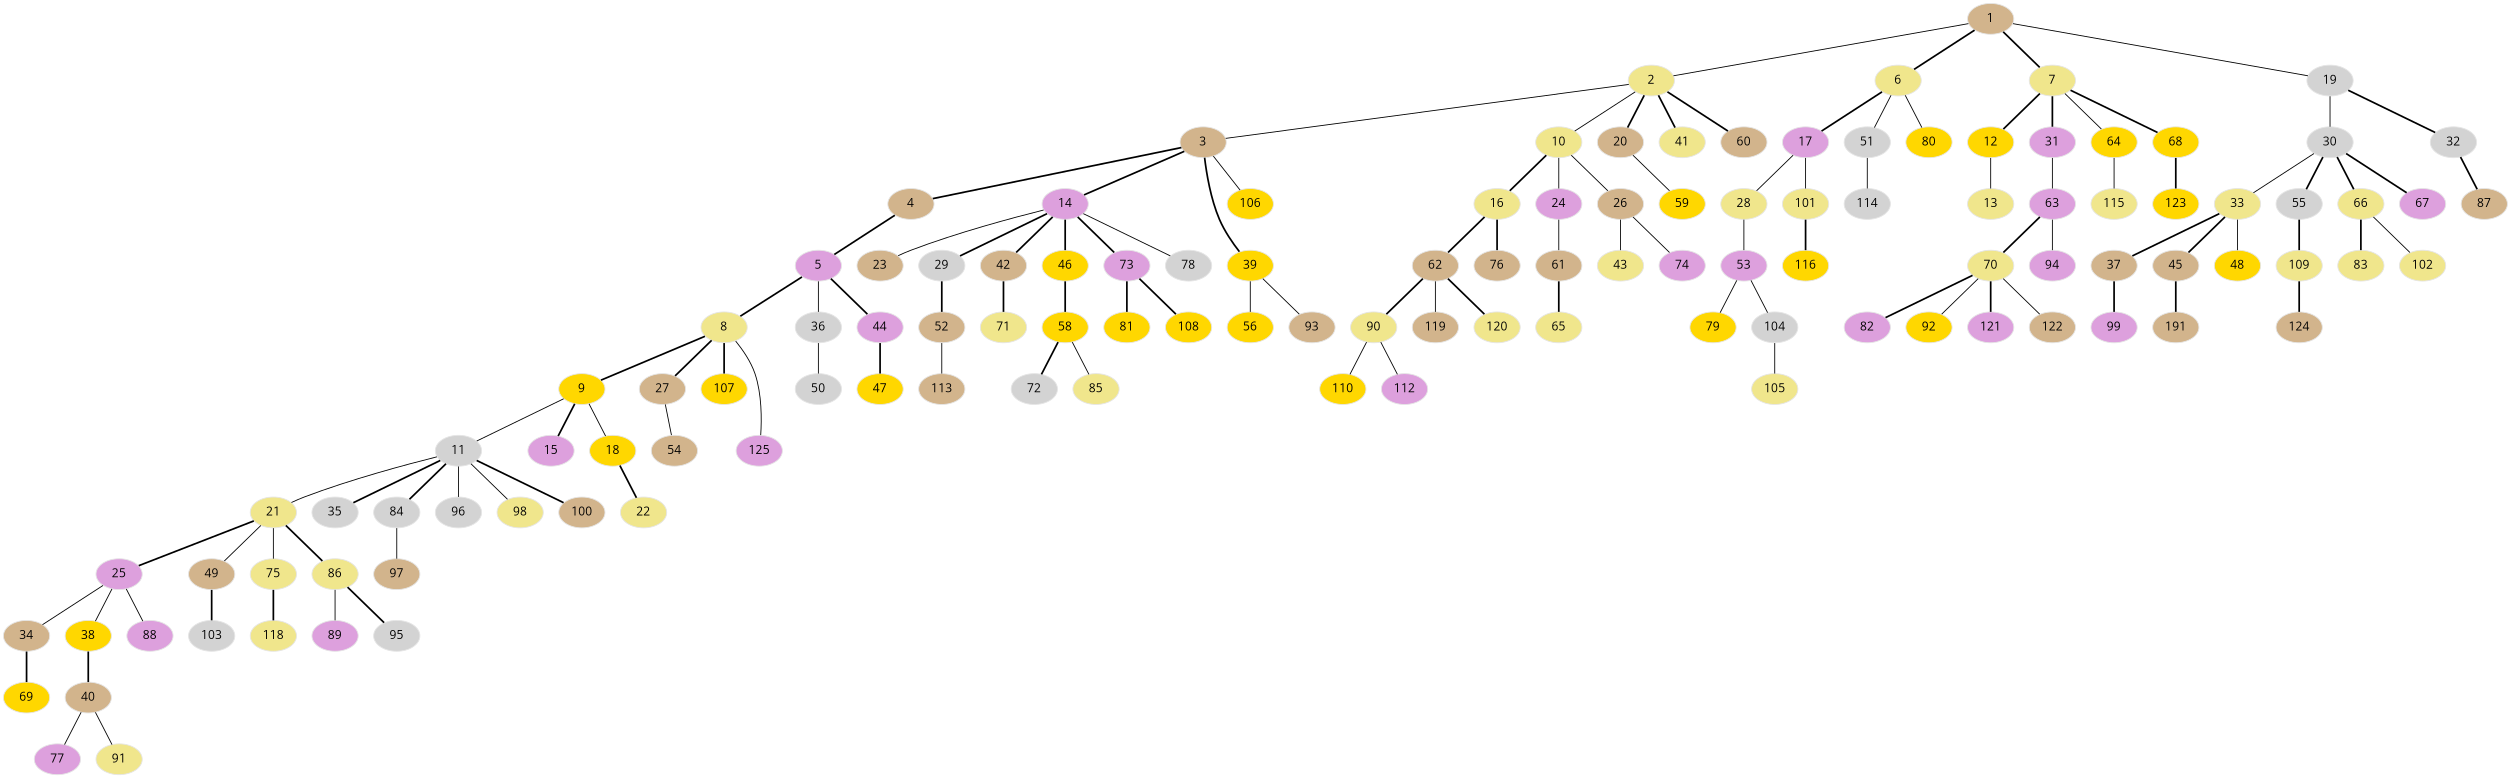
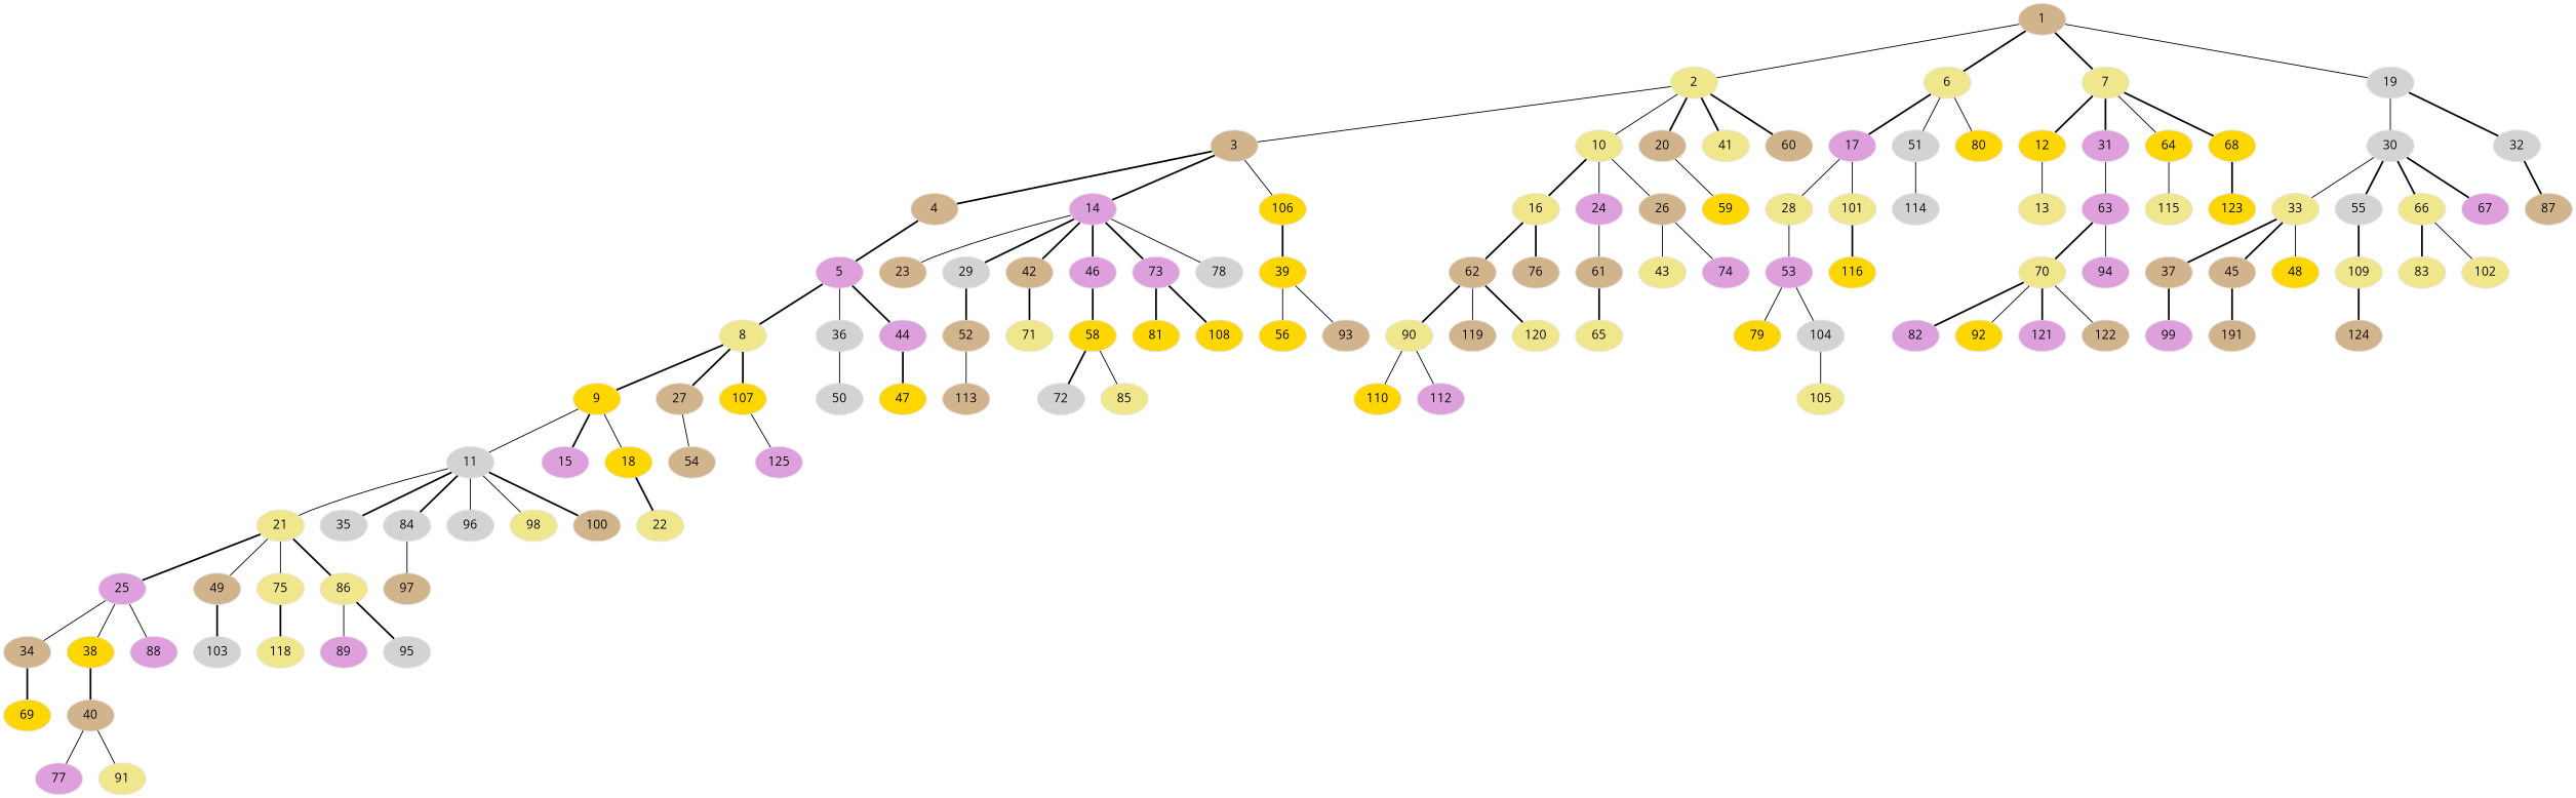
  graph {
    fontname="Open Sans"
    node [color=gray90 fillcolor=khaki fontname="Open Sans" style=filled]
    edge [fontname="Open Sans" style=bold]
    1 [fillcolor=tan]
    2
    6
    7
    19 [fillcolor=lightgrey]
    3 [fillcolor=tan]
    10
    20 [fillcolor=tan]
    41
    60 [fillcolor=tan]
    17 [fillcolor=plum]
    51 [fillcolor=lightgrey]
    80 [fillcolor=gold]
    12 [fillcolor=gold]
    31 [fillcolor=plum]
    64 [fillcolor=gold]
    68 [fillcolor=gold]
    30 [fillcolor=lightgrey]
    32 [fillcolor=lightgrey]
    4 [fillcolor=tan]
    14 [fillcolor=plum]
    39 [fillcolor=gold]
    106 [fillcolor=gold]
    16
    24 [fillcolor=plum]
    26 [fillcolor=tan]
    59 [fillcolor=gold]
    5 [fillcolor=plum]
    23 [fillcolor=tan]
    29 [fillcolor=lightgrey]
    42 [fillcolor=tan]
-   46 [fillcolor=gold]
+   46 [fillcolor=plum]
    73 [fillcolor=plum]
    78 [fillcolor=lightgrey]
    56 [fillcolor=gold]
    93 [fillcolor=tan]
    8
    36 [fillcolor=lightgrey]
    44 [fillcolor=plum]
    9 [fillcolor=gold]
    27 [fillcolor=tan]
    107 [fillcolor=gold]
    50 [fillcolor=lightgrey]
    47 [fillcolor=gold]
    28
    101
    114 [fillcolor=lightgrey]
    13
    63 [fillcolor=plum]
    115
    123 [fillcolor=gold]
    11 [fillcolor=lightgrey]
    15 [fillcolor=plum]
    18 [fillcolor=gold]
    54 [fillcolor=tan]
    125 [fillcolor=plum]
    21
    35 [fillcolor=lightgrey]
    84 [fillcolor=lightgrey]
    96 [fillcolor=lightgrey]
    98
    100 [fillcolor=tan]
    22
    62 [fillcolor=tan]
    76 [fillcolor=tan]
    61 [fillcolor=tan]
    43
    74 [fillcolor=plum]
    25 [fillcolor=plum]
    49 [fillcolor=tan]
    75
    86
    97 [fillcolor=tan]
    52 [fillcolor=tan]
    71
    58 [fillcolor=gold]
    81 [fillcolor=gold]
    108 [fillcolor=gold]
    90
    119 [fillcolor=tan]
    120
    53 [fillcolor=plum]
    116 [fillcolor=gold]
    33
    55 [fillcolor=lightgrey]
    66
    67 [fillcolor=plum]
    87 [fillcolor=tan]
    34 [fillcolor=tan]
    38 [fillcolor=gold]
    88 [fillcolor=plum]
    103 [fillcolor=lightgrey]
    118
    89 [fillcolor=plum]
    95 [fillcolor=lightgrey]
    65
    69 [fillcolor=gold]
    40 [fillcolor=tan]
    79 [fillcolor=gold]
    104 [fillcolor=lightgrey]
    113 [fillcolor=tan]
    37 [fillcolor=tan]
    45 [fillcolor=tan]
    48 [fillcolor=gold]
    109
    83
    102
    70
    94 [fillcolor=plum]
    99 [fillcolor=plum]
    n111 [fillcolor=tan label=191]
    77 [fillcolor=plum]
    91
    72 [fillcolor=lightgrey]
    85
    105
    124 [fillcolor=tan]
    110 [fillcolor=gold]
    112 [fillcolor=plum]
    82 [fillcolor=plum]
    92 [fillcolor=gold]
    121 [fillcolor=plum]
    122 [fillcolor=tan]
    1 -- 2 [style=solid]
    1 -- 6
    1 -- 7
    1 -- 19 [style=solid]
    2 -- 3 [style=solid]
    2 -- 10 [style=solid]
    2 -- 20
    2 -- 41
    2 -- 60
    6 -- 17
    6 -- 51 [style=solid]
    6 -- 80 [style=solid]
    7 -- 12
    7 -- 31
    7 -- 64 [style=solid]
    7 -- 68
    19 -- 30 [style=solid]
    19 -- 32
    3 -- 4
    3 -- 14
-   3 -- 39
+   106 -- 39
    3 -- 106 [style=solid]
    10 -- 16
    10 -- 24 [style=solid]
    10 -- 26 [style=solid]
    20 -- 59 [style=solid]
    17 -- 28 [style=solid]
    17 -- 101 [style=solid]
    51 -- 114 [style=solid]
    12 -- 13 [style=solid]
    31 -- 63 [style=solid]
    64 -- 115 [style=solid]
    68 -- 123
    30 -- 33 [style=solid]
    30 -- 55
    30 -- 66
    30 -- 67
    32 -- 87
    4 -- 5
    14 -- 23 [style=solid]
    14 -- 29
    14 -- 42
    14 -- 46
    14 -- 73
    14 -- 78 [style=solid]
    39 -- 56 [style=solid]
    39 -- 93 [style=solid]
    16 -- 62
    16 -- 76
    24 -- 61 [style=solid]
    26 -- 43 [style=solid]
    26 -- 74 [style=solid]
    5 -- 8
    5 -- 36 [style=solid]
    5 -- 44
    29 -- 52
    42 -- 71
    46 -- 58
    73 -- 81
    73 -- 108
    8 -- 9
    8 -- 27
    8 -- 107
    36 -- 50 [style=solid]
    44 -- 47
    9 -- 11 [style=solid]
    9 -- 15
    9 -- 18 [style=solid]
    27 -- 54 [style=solid]
-   8 -- 125 [style=solid]
+   107 -- 125 [style=solid]
    28 -- 53 [style=solid]
    101 -- 116
    63 -- 70
    63 -- 94 [style=solid]
    11 -- 21 [style=solid]
    11 -- 35
    11 -- 84
    11 -- 96 [style=solid]
    11 -- 98 [style=solid]
    11 -- 100
    18 -- 22
    21 -- 25
    21 -- 49 [style=solid]
    21 -- 75 [style=solid]
    21 -- 86
    84 -- 97 [style=solid]
    62 -- 90
    62 -- 119 [style=solid]
    62 -- 120
    61 -- 65
    25 -- 34 [style=solid]
    25 -- 38 [style=solid]
    25 -- 88 [style=solid]
    49 -- 103
    75 -- 118
    86 -- 89 [style=solid]
    86 -- 95
    52 -- 113 [style=solid]
    58 -- 72
    58 -- 85 [style=solid]
    90 -- 110 [style=solid]
    90 -- 112 [style=solid]
    53 -- 79 [style=solid]
    53 -- 104 [style=solid]
    33 -- 37
    33 -- 45
    33 -- 48 [style=solid]
    55 -- 109
    66 -- 83
    66 -- 102 [style=solid]
    34 -- 69
    38 -- 40
    40 -- 77 [style=solid]
    40 -- 91 [style=solid]
    104 -- 105 [style=solid]
    37 -- 99
    45 -- n111
    109 -- 124
    70 -- 82
    70 -- 92 [style=solid]
    70 -- 121
    70 -- 122 [style=solid]
  }
